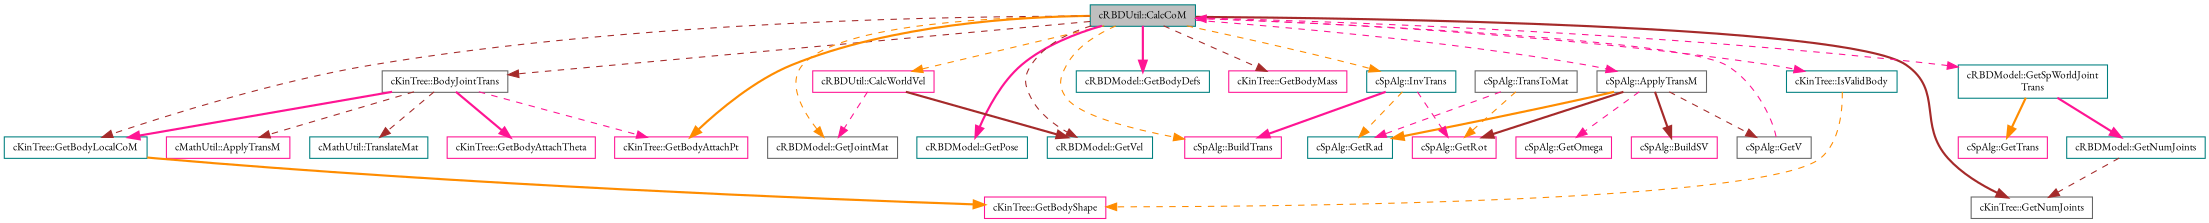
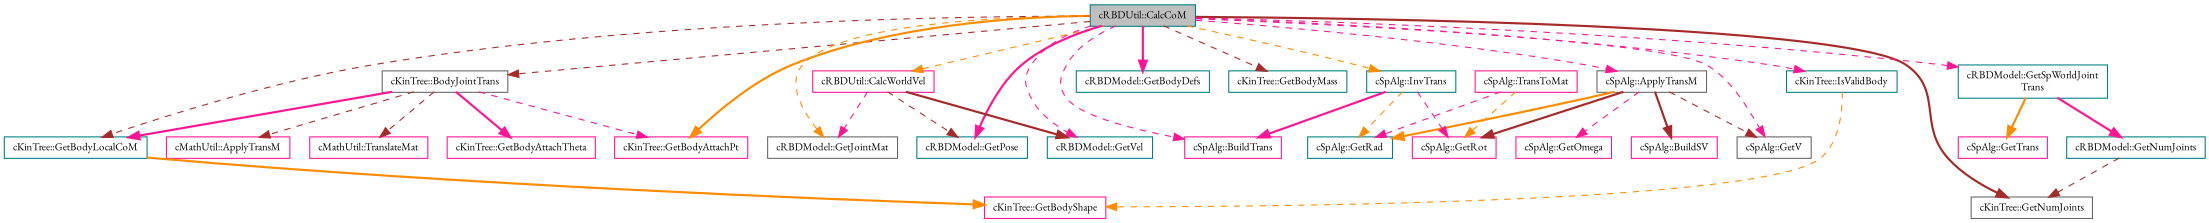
  digraph {
    fontname="EB Garamond"
    rankdir=TB
    node [color=deeppink fillcolor=white fontname="EB Garamond" fontsize=10 shape=record style=filled]
    edge [color=deeppink fontname="EB Garamond" fontsize=10 labelfontname=Helvetica labelfontsize=10 style=dashed]
    n1 [color=teal fillcolor=grey75 fontcolor=black height=0.2 label="cRBDUtil::CalcCoM" width=0.4]
    n2 [color=gray40 height=0.2 label="cSpAlg::ApplyTransM" width=0.4]
    n3 [color=gray40 height=0.2 label="cSpAlg::GetV" width=0.4]
    n4 [color=gray40 height=0.2 label="cKinTree::BodyJointTrans" width=0.4]
    n5 [height=0.2 label="cKinTree::GetBodyAttachPt" width=0.4]
    n6 [color=teal height=0.2 label="cKinTree::GetBodyLocalCoM" width=0.4]
    n7 [height=0.2 label="cSpAlg::BuildTrans" width=0.4]
    n8 [height=0.2 label="cRBDUtil::CalcWorldVel" width=0.4]
    n9 [color=gray40 height=0.2 label="cRBDModel::GetJointMat" width=0.4]
    n10 [color=teal height=0.2 label="cRBDModel::GetPose" width=0.4]
    n11 [color=teal height=0.2 label="cRBDModel::GetVel" width=0.4]
    n12 [color=teal height=0.2 label="cRBDModel::GetBodyDefs" width=0.4]
-   n13 [height=0.2 label="cKinTree::GetBodyMass" width=0.4]
+   n13 [color=teal height=0.2 label="cKinTree::GetBodyMass" width=0.4]
    n14 [color=gray40 height=0.2 label="cKinTree::GetNumJoints" width=0.4]
    n15 [color=teal height=0.2 label="cRBDModel::GetSpWorldJoint\lTrans" width=0.4]
    n16 [color=teal height=0.2 label="cSpAlg::InvTrans" width=0.4]
    n17 [color=teal height=0.2 label="cKinTree::IsValidBody" width=0.4]
    n18 [height=0.2 label="cSpAlg::BuildSV" width=0.4]
    n19 [height=0.2 label="cSpAlg::GetOmega" width=0.4]
    n20 [color=teal height=0.2 label="cSpAlg::GetRad" width=0.4]
    n21 [height=0.2 label="cSpAlg::GetRot" width=0.4]
    n22 [height=0.2 label="cKinTree::GetBodyAttachTheta" width=0.4]
    n23 [height=0.2 label="cMathUtil::ApplyTransM" width=0.4]
-   n24 [color=teal height=0.2 label="cMathUtil::TranslateMat" width=0.4]
+   n24 [height=0.2 label="cMathUtil::TranslateMat" width=0.4]
    n25 [height=0.2 label="cKinTree::GetBodyShape" width=0.4]
    n26 [color=teal height=0.2 label="cRBDModel::GetNumJoints" width=0.4]
    n27 [height=0.2 label="cSpAlg::GetTrans" width=0.4]
-   n28 [color=gray40 height=0.2 label="cSpAlg::TransToMat" width=0.4]
+   n28 [height=0.2 label="cSpAlg::TransToMat" width=0.4]
    n1 -> n2
-   n3 -> n1
+   n1 -> n3
    n1 -> n4 [color=brown]
    n1 -> n5 [color=darkorange style=bold]
    n1 -> n6 [color=brown]
-   n1 -> n7 [color=darkorange]
+   n1 -> n7
    n1 -> n8 [color=darkorange]
    n1 -> n9 [color=darkorange]
    n1 -> n10 [style=bold]
-   n1 -> n11 [color=brown]
+   n1 -> n11
    n1 -> n12 [style=bold]
    n1 -> n13 [color=brown]
    n1 -> n14 [color=brown style=bold]
    n1 -> n15
    n1 -> n16 [color=darkorange]
    n1 -> n17
    n2 -> n3 [color=brown]
    n2 -> n18 [color=brown style=bold]
    n2 -> n19
    n2 -> n20 [color=darkorange style=bold]
    n2 -> n21 [color=brown style=bold]
    n4 -> n5
    n4 -> n6 [style=bold]
    n4 -> n22 [style=bold]
    n4 -> n23 [color=brown]
    n4 -> n24 [color=brown]
    n6 -> n25 [color=darkorange style=bold]
    n8 -> n9
+   n8 -> n10 [color=brown]
    n8 -> n11 [color=brown style=bold]
    n15 -> n26 [style=bold]
    n15 -> n27 [color=darkorange style=bold]
    n16 -> n7 [style=bold]
    n16 -> n20 [color=darkorange]
    n16 -> n21
    n17 -> n25 [color=darkorange]
    n26 -> n14 [color=brown]
    n28 -> n20
    n28 -> n21 [color=darkorange]
  }
